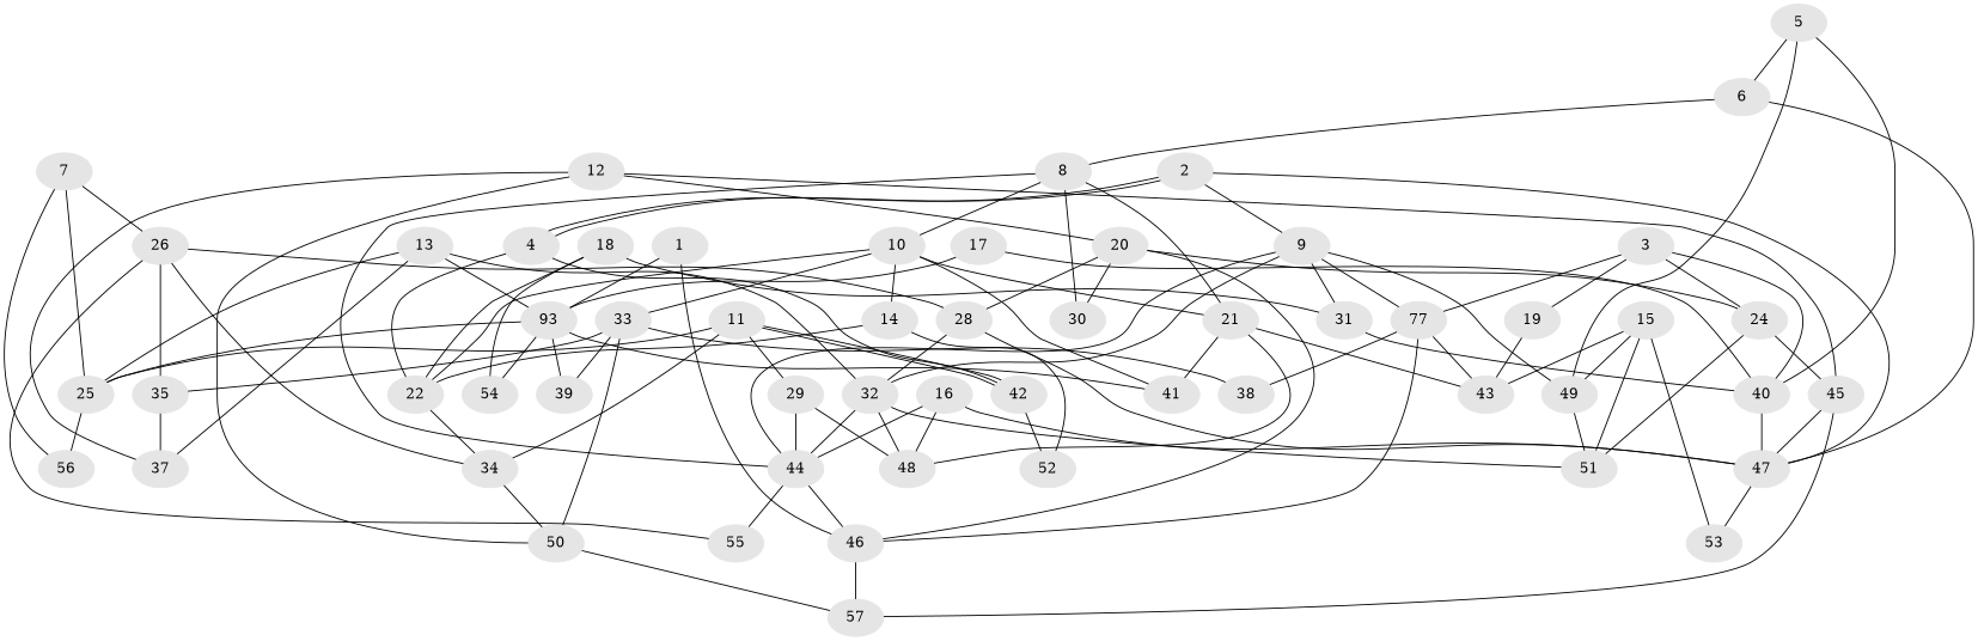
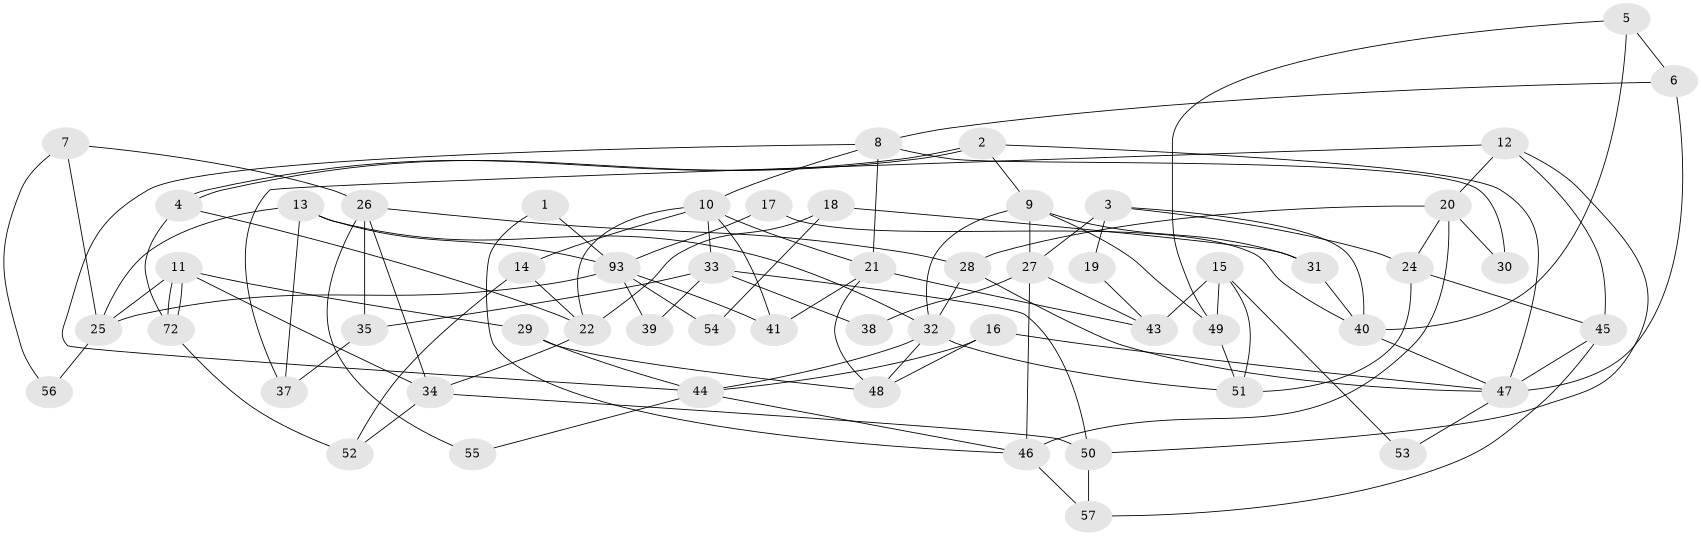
  graph {
    node [color=gray90 style=filled]
    n1 [label=93]
    1
    46
    25
    41
    54
    39
    57
    2
    4
    9
    47
    22
-   42
-   27 [label=77]
+   42 [label=72]
+   27
    49
    44
    31
    32
    53
    3
    19
    24
    40
    43
    45
    51
    38
    34
    52
    5
    6
    8
    10
    21
    30
    56
    7
    26
    28
    35
    55
    14
    33
    48
    50
    11
    29
    12
    20
    37
    13
    15
    16
    17
    18
    n1 -- 25
    n1 -- 41
    n1 -- 54
    n1 -- 39
    1 -- n1
    1 -- 46
    46 -- 57
    25 -- 56
    2 -- 4
    2 -- 4
    2 -- 9
    2 -- 47
    4 -- 22
    4 -- 42
    9 -- 27
    9 -- 49
-   9 -- 44
    9 -- 31
    9 -- 32
    47 -- 53
    22 -- 34
    42 -- 52
    27 -- 46
    27 -- 43
    27 -- 38
    49 -- 51
    44 -- 46
    44 -- 55
    31 -- 40
    32 -- 44
    32 -- 51
    32 -- 48
    3 -- 27
    3 -- 19
    3 -- 24
    3 -- 40
    19 -- 43
    24 -- 45
    24 -- 51
    40 -- 47
    45 -- 57
    45 -- 47
+   34 -- 52
    34 -- 50
    5 -- 49
    5 -- 40
    5 -- 6
    6 -- 47
    6 -- 8
    8 -- 44
    8 -- 10
    8 -- 21
    8 -- 30
    10 -- 41
    10 -- 22
    10 -- 21
    10 -- 14
    10 -- 33
    21 -- 41
    21 -- 43
    21 -- 48
    7 -- 25
    7 -- 56
    7 -- 26
    26 -- 34
    26 -- 28
    26 -- 35
    26 -- 55
    28 -- 47
    28 -- 32
    35 -- 37
    14 -- 22
    14 -- 52
    33 -- 39
    33 -- 38
    33 -- 35
    33 -- 50
    50 -- 57
    11 -- 25
    11 -- 42
    11 -- 42
    11 -- 34
    11 -- 29
    29 -- 44
    29 -- 48
    12 -- 45
    12 -- 50
    12 -- 20
    12 -- 37
    20 -- 46
    20 -- 24
    20 -- 30
    20 -- 28
    13 -- n1
    13 -- 25
    13 -- 32
    13 -- 37
    15 -- 49
    15 -- 53
    15 -- 43
    15 -- 51
    16 -- 47
    16 -- 44
    16 -- 48
    17 -- n1
    17 -- 40
    18 -- 54
    18 -- 22
    18 -- 31
  }
